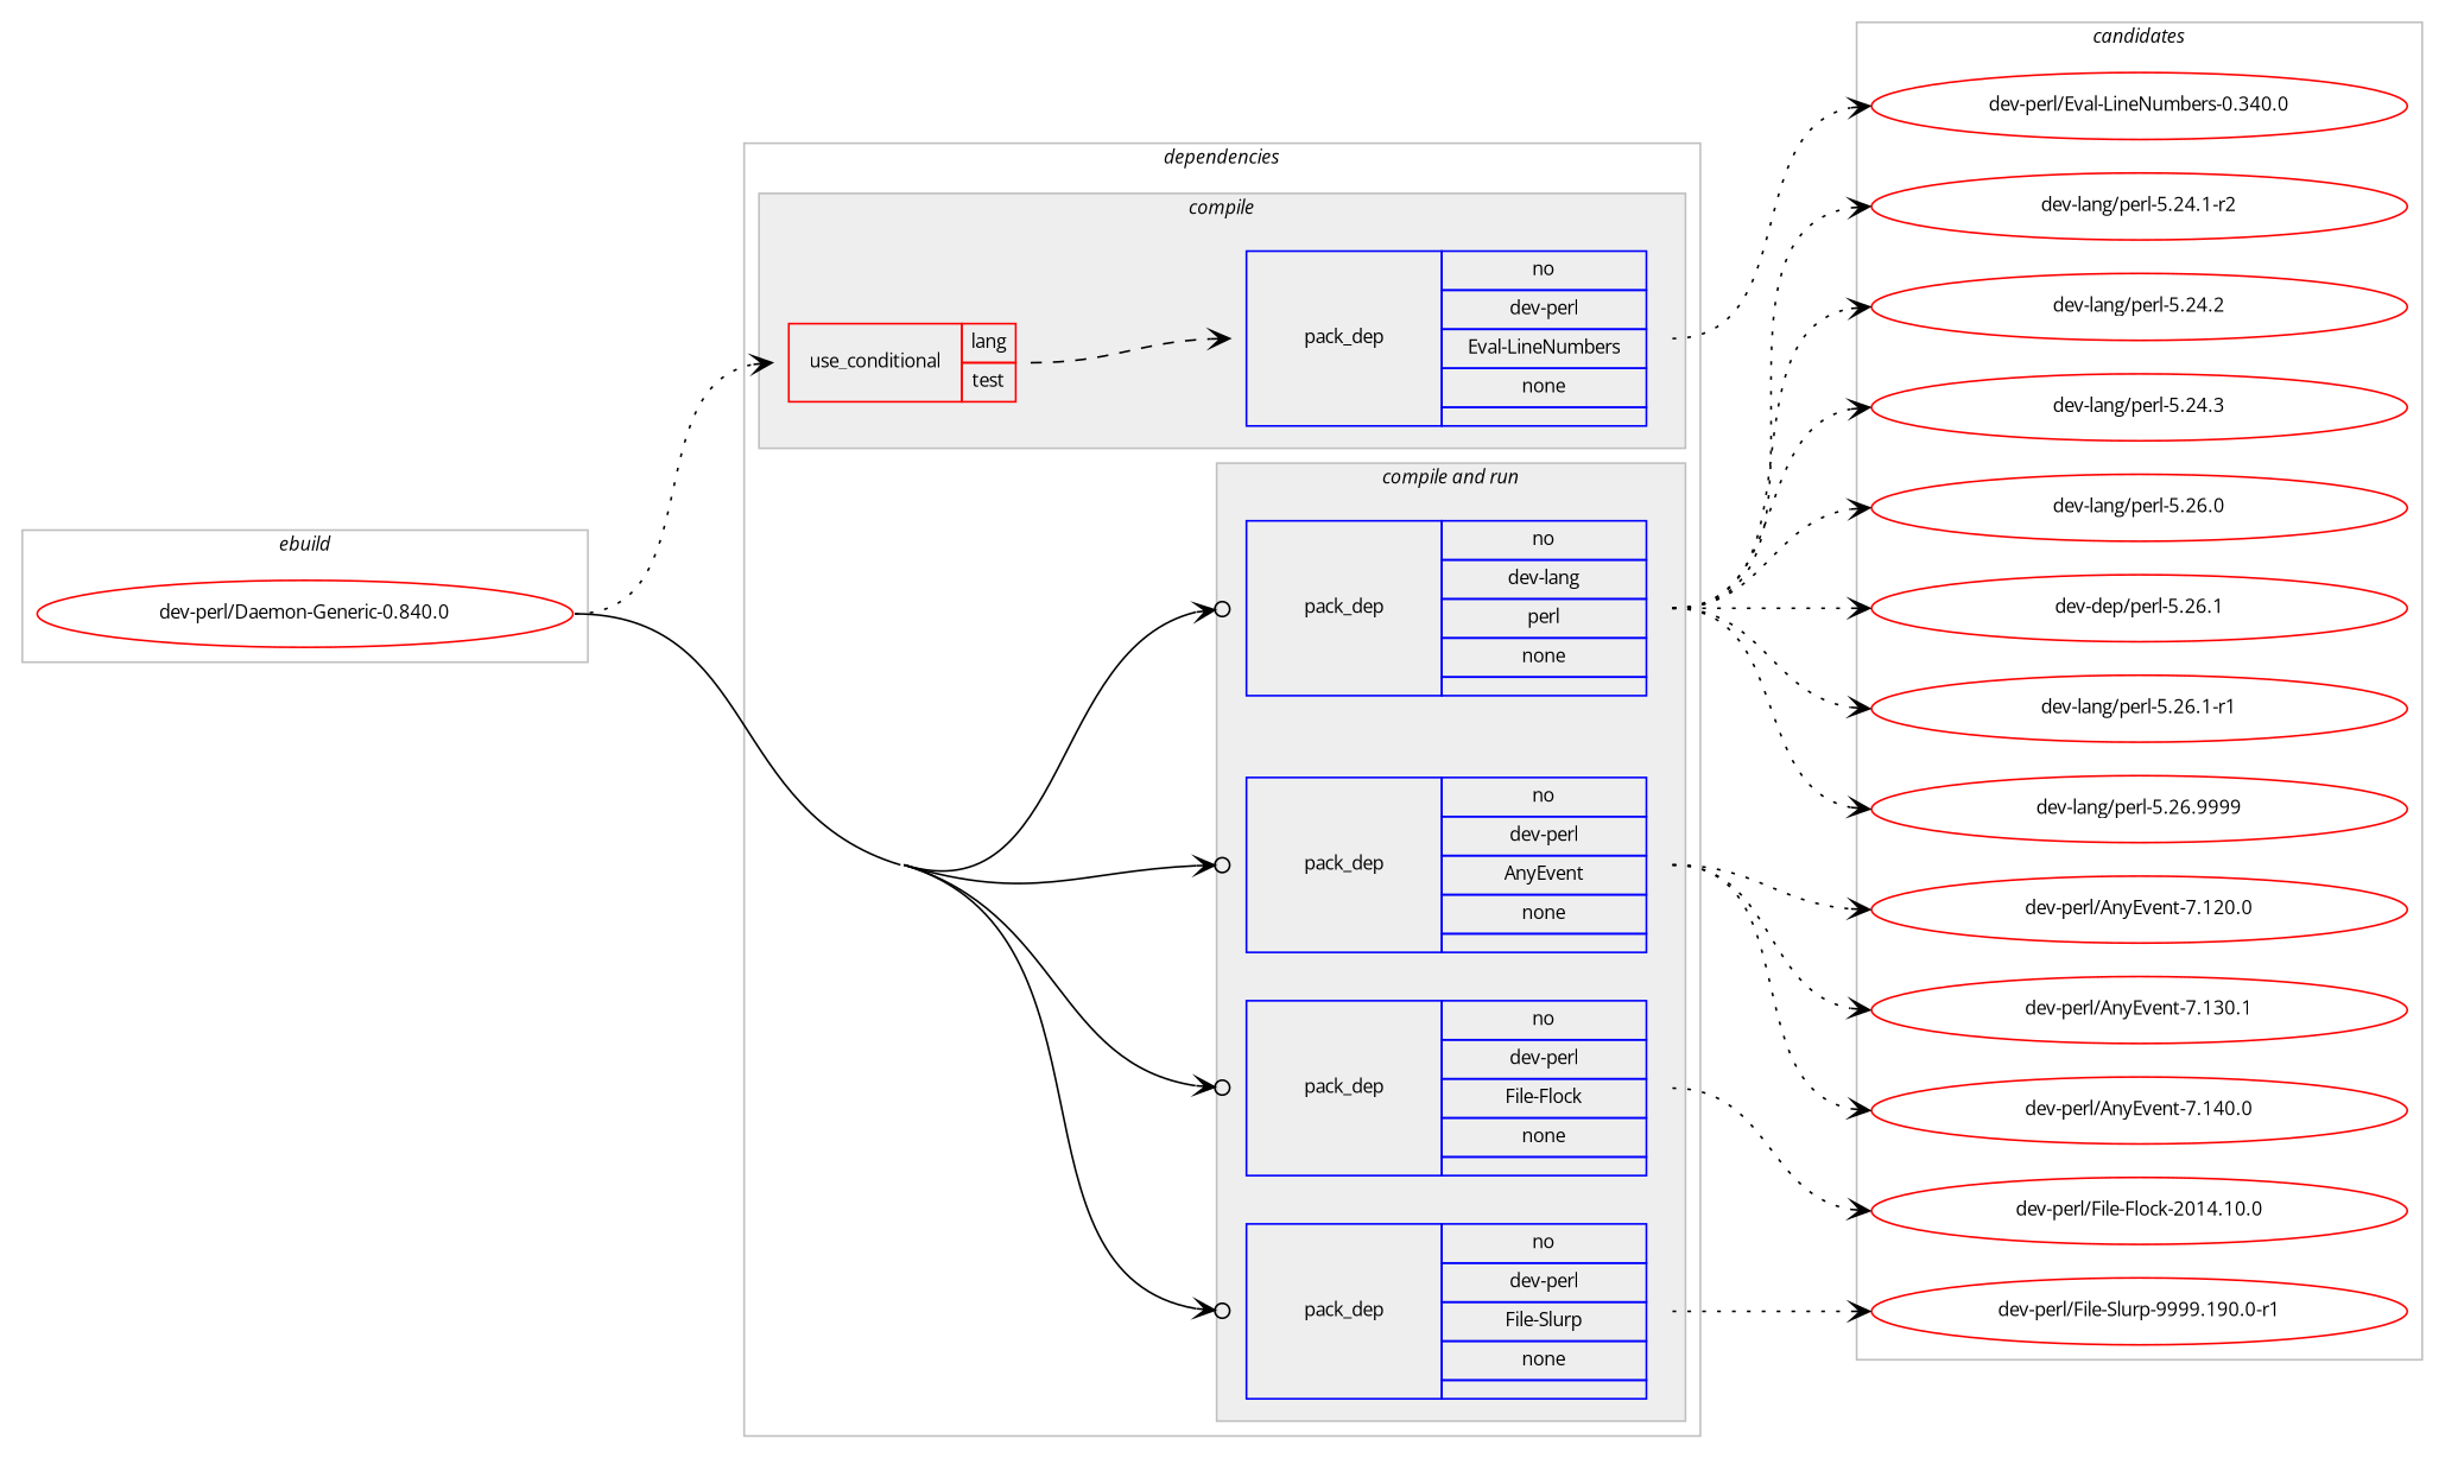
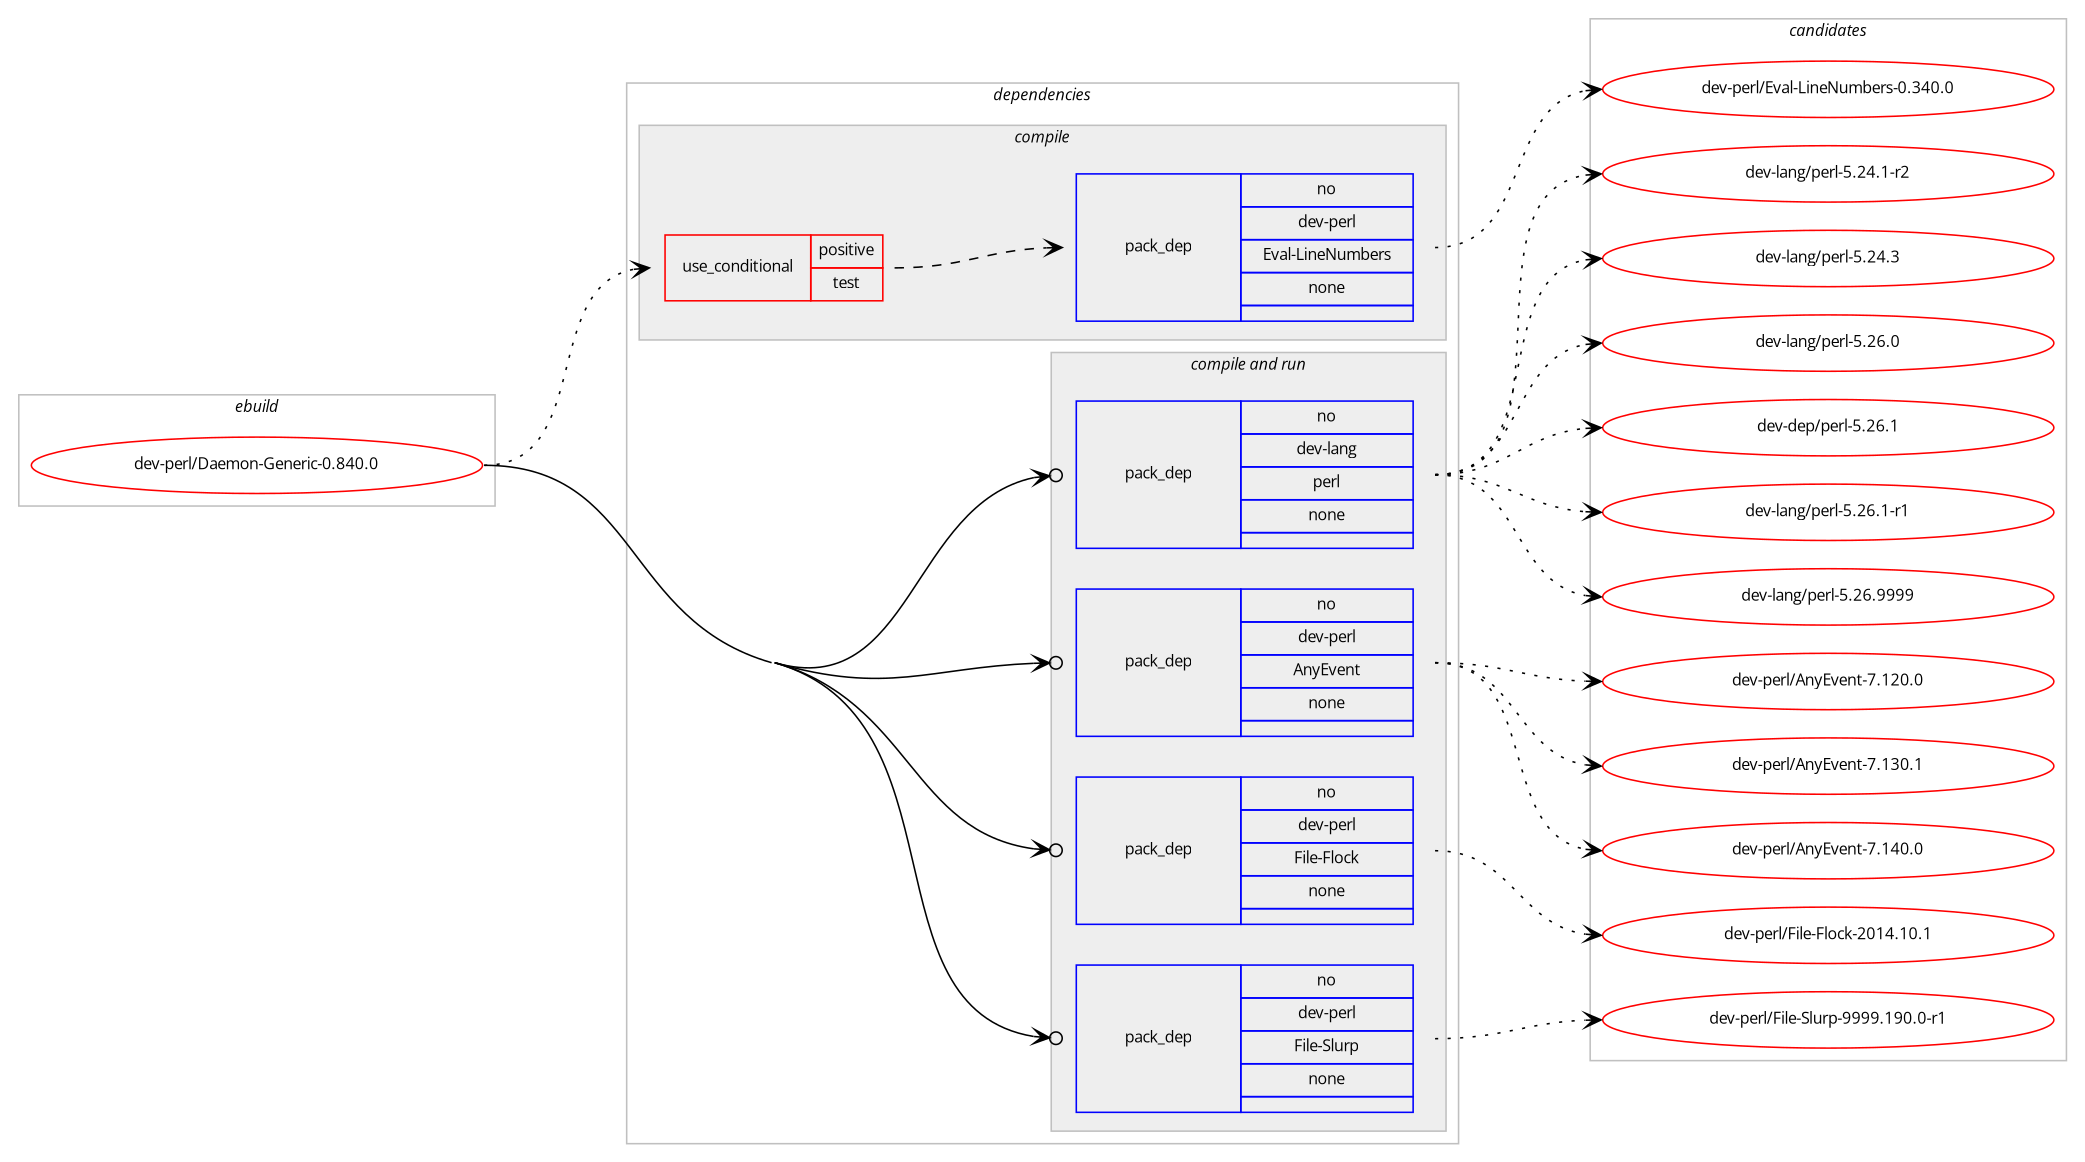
  digraph {
    compound=true
    concentrate=true
    fontname="Open Sans"
    fontsize=10
    newrank=true
    rankdir=LR
    ranksep=1.5
    node [color=red fontname="Open Sans" fontsize=10]
    edge [arrowhead=vee fontname="Open Sans" headport=w style=dotted tailport=e weight=100]
    n1 [label="dev-perl/Daemon-Generic-0.840.0" width=4]
    n2 [color=blue label=<<TABLE BORDER="0" CELLBORDER="1" CELLSPACING="0" CELLPADDING="4" WIDTH="220"><TR><TD ROWSPAN="6" CELLPADDING="30">pack_dep</TD></TR><TR><TD WIDTH="110">no</TD></TR><TR><TD>dev-perl</TD></TR><TR><TD>Eval-LineNumbers</TD></TR><TR><TD>none</TD></TR><TR><TD></TD></TR></TABLE>> shape=none]
-   n3 [label=<<TABLE BORDER="0" CELLBORDER="1" CELLSPACING="0" CELLPADDING="4"><TR><TD ROWSPAN="3" CELLPADDING="10">use_conditional</TD></TR><TR><TD>lang</TD></TR><TR><TD>test</TD></TR></TABLE>> shape=none]
+   n3 [label=<<TABLE BORDER="0" CELLBORDER="1" CELLSPACING="0" CELLPADDING="4"><TR><TD ROWSPAN="3" CELLPADDING="10">use_conditional</TD></TR><TR><TD>positive</TD></TR><TR><TD>test</TD></TR></TABLE>> shape=none]
    n4 [color=blue label=<<TABLE BORDER="0" CELLBORDER="1" CELLSPACING="0" CELLPADDING="4" WIDTH="220"><TR><TD ROWSPAN="6" CELLPADDING="30">pack_dep</TD></TR><TR><TD WIDTH="110">no</TD></TR><TR><TD>dev-lang</TD></TR><TR><TD>perl</TD></TR><TR><TD>none</TD></TR><TR><TD></TD></TR></TABLE>> shape=none]
    n5 [color=blue label=<<TABLE BORDER="0" CELLBORDER="1" CELLSPACING="0" CELLPADDING="4" WIDTH="220"><TR><TD ROWSPAN="6" CELLPADDING="30">pack_dep</TD></TR><TR><TD WIDTH="110">no</TD></TR><TR><TD>dev-perl</TD></TR><TR><TD>AnyEvent</TD></TR><TR><TD>none</TD></TR><TR><TD></TD></TR></TABLE>> shape=none]
    n6 [color=blue label=<<TABLE BORDER="0" CELLBORDER="1" CELLSPACING="0" CELLPADDING="4" WIDTH="220"><TR><TD ROWSPAN="6" CELLPADDING="30">pack_dep</TD></TR><TR><TD WIDTH="110">no</TD></TR><TR><TD>dev-perl</TD></TR><TR><TD>File-Flock</TD></TR><TR><TD>none</TD></TR><TR><TD></TD></TR></TABLE>> shape=none]
    n7 [color=blue label=<<TABLE BORDER="0" CELLBORDER="1" CELLSPACING="0" CELLPADDING="4" WIDTH="220"><TR><TD ROWSPAN="6" CELLPADDING="30">pack_dep</TD></TR><TR><TD WIDTH="110">no</TD></TR><TR><TD>dev-perl</TD></TR><TR><TD>File-Slurp</TD></TR><TR><TD>none</TD></TR><TR><TD></TD></TR></TABLE>> shape=none]
    n8 [label="dev-perl/Eval-LineNumbers-0.340.0" width=4]
    n9 [label="dev-lang/perl-5.24.1-r2" width=4]
-   n10 [label="dev-lang/perl-5.24.2" width=4]
    n11 [label="dev-lang/perl-5.24.3" width=4]
    n12 [label="dev-lang/perl-5.26.0" width=4]
    n13 [label="dev-dep/perl-5.26.1" width=4]
    n14 [label="dev-lang/perl-5.26.1-r1" width=4]
    n15 [label="dev-lang/perl-5.26.9999" width=4]
    n16 [label="dev-perl/AnyEvent-7.120.0" width=4]
    n17 [label="dev-perl/AnyEvent-7.130.1" width=4]
    n18 [label="dev-perl/AnyEvent-7.140.0" width=4]
-   n19 [label="dev-perl/File-Flock-2014.10.0" width=4]
+   n19 [label="dev-perl/File-Flock-2014.10.1" width=4]
    n20 [label="dev-perl/File-Slurp-9999.190.0-r1" width=4]
    subgraph cluster_1 {
      color=gray
      label=<<i>ebuild</i>>
      rank=same
      n1
    }
    subgraph cluster_2 {
      color=gray
      label=<<i>dependencies</i>>
      subgraph cluster_3 {
        color=gray
        fillcolor="#eeeeee"
        label=<<i>compile</i>>
        style=filled
        subgraph sub_4 {
          color=gray
          fillcolor="#eeeeee"
          label=<<i>compile</i>>
          style=filled
          n3
          subgraph sub_5 {
            color=gray
            fillcolor="#eeeeee"
            label=<<i>compile</i>>
            style=filled
            n2
          }
        }
      }
      subgraph cluster_6 {
        color=gray
        fillcolor="#eeeeee"
        label=<<i>compile and run</i>>
        style=filled
        subgraph sub_7 {
          color=gray
          fillcolor="#eeeeee"
          label=<<i>compile and run</i>>
          style=filled
          n4
        }
        subgraph sub_8 {
          color=gray
          fillcolor="#eeeeee"
          label=<<i>compile and run</i>>
          style=filled
          n5
        }
        subgraph sub_9 {
          color=gray
          fillcolor="#eeeeee"
          label=<<i>compile and run</i>>
          style=filled
          n6
        }
        subgraph sub_10 {
          color=gray
          fillcolor="#eeeeee"
          label=<<i>compile and run</i>>
          style=filled
          n7
        }
      }
      subgraph cluster_11 {
        color=gray
        fillcolor="#eeeeee"
        label=<<i>run</i>>
        style=filled
      }
    }
    subgraph cluster_12 {
      color=gray
      label=<<i>candidates</i>>
      rank=same
      subgraph sub_13 {
        color=black
        label=<<i>candidates</i>>
        nodesep=1
        rank=same
        n8
      }
      subgraph sub_14 {
        color=black
        label=<<i>candidates</i>>
        nodesep=1
        rank=same
        n9
-       n10
        n11
        n12
        n13
        n14
        n15
      }
      subgraph sub_15 {
        color=black
        label=<<i>candidates</i>>
        nodesep=1
        rank=same
        n16
        n17
        n18
      }
      subgraph sub_16 {
        color=black
        label=<<i>candidates</i>>
        nodesep=1
        rank=same
        n19
      }
      subgraph sub_17 {
        color=black
        label=<<i>candidates</i>>
        nodesep=1
        rank=same
        n20
      }
    }
    n1 -> n3 [weight=20]
    n1 -> n4 [arrowhead=odotvee style=solid weight=20]
    n1 -> n5 [arrowhead=odotvee style=solid weight=20]
    n1 -> n6 [arrowhead=odotvee style=solid weight=20]
    n1 -> n7 [arrowhead=odotvee style=solid weight=20]
    n2 -> n8
    n3 -> n2 [style=dashed weight=20]
    n4 -> n9
-   n4 -> n10
    n4 -> n11
    n4 -> n12
    n4 -> n13
    n4 -> n14
    n4 -> n15
    n5 -> n16
    n5 -> n17
    n5 -> n18
    n6 -> n19
    n7 -> n20
  }
